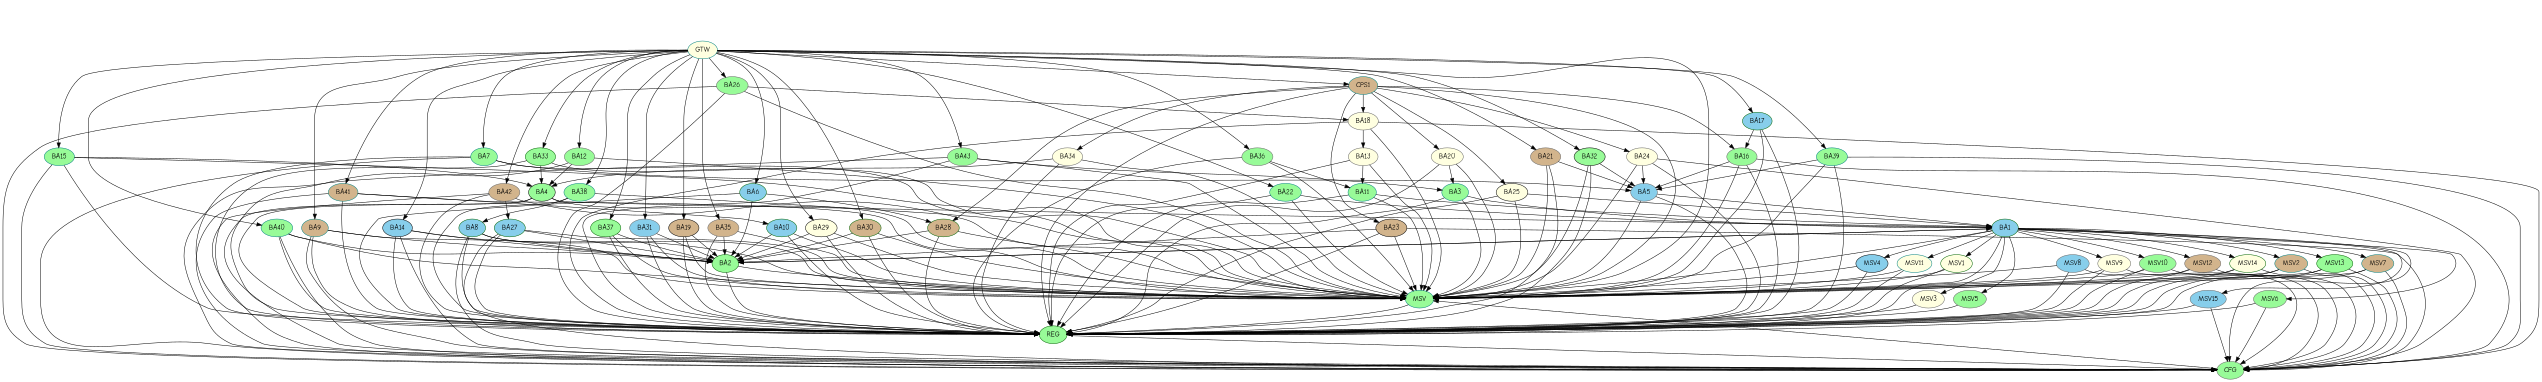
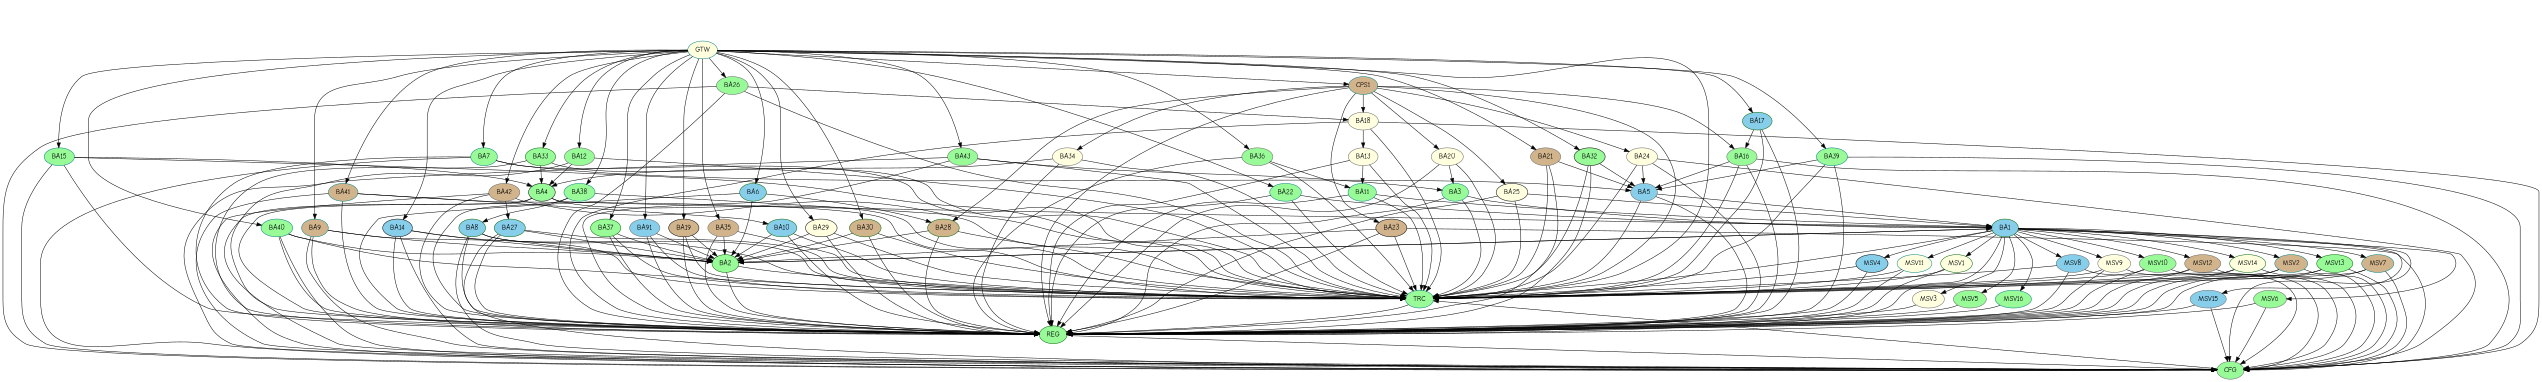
  strict digraph {
    fontname="Comic Neue"
    node [color=gray40 fillcolor=palegreen fontname="Comic Neue" style=filled]
    edge [fontname="Comic Neue"]
    n1 [color=darkgreen fillcolor=skyblue label=BA1]
    n2 [color=darkgreen label=BA2]
    n3 [color=darkgreen label=REG]
    n4 [label=CFG]
-   n5 [color=teal label=MSV]
+   n5 [color=teal label=TRC]
    n6 [color=darkgreen fillcolor=lightyellow label=MSV1]
    n7 [color=teal fillcolor=tan label=MSV2]
    n8 [fillcolor=lightyellow label=MSV3]
    n9 [color=black fillcolor=skyblue label=MSV4]
    n10 [label=MSV5]
    n11 [label=MSV6]
    n12 [color=teal fillcolor=tan label=MSV7]
    n13 [fillcolor=skyblue label=MSV8]
    n14 [fillcolor=lightyellow label=MSV9]
    n15 [label=MSV10]
    n16 [color=teal fillcolor=lightyellow label=MSV11]
    n17 [fillcolor=tan label=MSV12]
    n18 [color=darkgreen label=MSV13]
    n19 [color=darkgreen fillcolor=lightyellow label=MSV14]
    n20 [fillcolor=skyblue label=MSV15]
+   n21 [color=teal label=MSV16]
    n22 [color=teal label=BA3]
    n23 [color=black label=BA4]
    n24 [fillcolor=skyblue label=BA5]
    n25 [color=darkgreen fillcolor=skyblue label=BA6]
    n26 [color=darkgreen fillcolor=tan label=BA28]
    n27 [color=teal label=BA7]
    n28 [color=darkgreen fillcolor=skyblue label=BA8]
    n29 [color=teal fillcolor=tan label=BA9]
    n30 [color=darkgreen fillcolor=skyblue label=BA10]
    n31 [color=teal label=BA11]
    n32 [label=BA12]
    n33 [fillcolor=lightyellow label=BA13]
    n34 [color=black fillcolor=skyblue label=BA14]
    n35 [color=teal label=BA15]
    n36 [label=BA16]
    n37 [color=darkgreen fillcolor=skyblue label=BA17]
    n38 [fillcolor=lightyellow label=BA18]
    n39 [color=black fillcolor=tan label=BA19]
    n40 [fillcolor=lightyellow label=BA20]
    n41 [fillcolor=tan label=BA21]
    n42 [color=teal label=BA22]
    n43 [color=black fillcolor=tan label=BA23]
    n44 [fillcolor=lightyellow label=BA24]
    n45 [color=black fillcolor=lightyellow label=BA25]
    n46 [label=BA26]
    n47 [color=darkgreen fillcolor=skyblue label=BA27]
    n48 [color=black fillcolor=lightyellow label=BA29]
    n49 [color=darkgreen fillcolor=tan label=BA30]
-   n50 [fillcolor=skyblue label=BA31]
+   n50 [fillcolor=skyblue label=BA91]
    n51 [color=black label=BA32]
    n52 [color=darkgreen label=BA33]
    n53 [fillcolor=lightyellow label=BA34]
    n54 [fillcolor=tan label=BA35]
    n55 [label=BA36]
    n56 [color=darkgreen label=BA37]
    n57 [color=teal label=BA38]
    n58 [color=teal label=BA39]
    n59 [color=teal label=BA40]
    n60 [color=teal fillcolor=tan label=BA41]
    n61 [fillcolor=tan label=BA42]
    n62 [label=BA43]
    n63 [color=teal fillcolor=tan label=CPS1]
    n64 [color=teal fillcolor=lightyellow label=GTW]
    n1 -> n2
    n1 -> n3
    n1 -> n4
    n1 -> n5
    n1 -> n6
    n1 -> n7
    n1 -> n8
    n1 -> n9
    n1 -> n10
    n1 -> n11
    n1 -> n12
+   n1 -> n13
    n1 -> n14
    n1 -> n15
    n1 -> n16
    n1 -> n17
    n1 -> n18
    n1 -> n19
    n1 -> n20
+   n1 -> n21
    n2 -> n1
    n2 -> n3
    n2 -> n5
    n3 -> n4
    n4 -> n5
    n5 -> n3
    n6 -> n3
    n6 -> n5
    n7 -> n3
    n7 -> n4
    n7 -> n5
    n8 -> n3
    n9 -> n3
    n9 -> n5
    n10 -> n3
    n11 -> n3
    n11 -> n4
    n12 -> n3
    n12 -> n4
    n12 -> n5
    n13 -> n3
    n13 -> n4
    n13 -> n5
    n14 -> n3
    n14 -> n4
    n14 -> n5
    n15 -> n3
    n15 -> n4
    n15 -> n5
    n16 -> n3
    n16 -> n5
    n17 -> n3
    n17 -> n4
    n17 -> n5
    n18 -> n3
    n18 -> n4
    n18 -> n5
    n19 -> n3
    n19 -> n4
    n19 -> n5
    n20 -> n3
    n20 -> n4
+   n21 -> n3
    n22 -> n1
    n22 -> n3
    n22 -> n5
    n23 -> n1
    n23 -> n3
    n23 -> n4
    n23 -> n5
    n24 -> n1
    n24 -> n3
    n24 -> n5
    n25 -> n2
    n25 -> n3
    n25 -> n26
    n26 -> n2
    n26 -> n3
    n26 -> n5
    n27 -> n3
    n27 -> n4
    n27 -> n5
    n27 -> n24
    n28 -> n2
    n28 -> n3
    n28 -> n4
    n28 -> n5
    n29 -> n2
    n29 -> n3
    n29 -> n4
    n29 -> n5
    n30 -> n2
    n30 -> n3
    n30 -> n5
    n31 -> n1
    n31 -> n3
    n31 -> n5
    n32 -> n3
    n32 -> n5
    n32 -> n23
    n33 -> n3
    n33 -> n5
    n33 -> n31
    n34 -> n2
    n34 -> n3
    n34 -> n4
    n34 -> n5
    n35 -> n3
    n35 -> n4
    n35 -> n5
    n35 -> n23
    n36 -> n3
    n36 -> n4
    n36 -> n5
    n36 -> n24
    n37 -> n3
    n37 -> n5
    n37 -> n36
    n38 -> n3
    n38 -> n4
    n38 -> n5
    n38 -> n33
    n39 -> n2
    n39 -> n3
    n39 -> n5
    n40 -> n3
    n40 -> n5
    n40 -> n22
    n41 -> n3
    n41 -> n5
    n41 -> n24
    n42 -> n1
    n42 -> n3
    n42 -> n5
    n43 -> n2
    n43 -> n3
    n43 -> n4
    n43 -> n5
    n44 -> n3
    n44 -> n4
    n44 -> n5
    n44 -> n24
    n45 -> n1
    n45 -> n3
    n45 -> n5
    n46 -> n3
    n46 -> n4
    n46 -> n5
    n46 -> n38
    n47 -> n2
    n47 -> n3
    n47 -> n4
    n47 -> n5
    n48 -> n2
    n48 -> n3
    n48 -> n5
    n49 -> n2
    n49 -> n3
    n49 -> n5
    n50 -> n2
    n50 -> n3
    n50 -> n5
    n51 -> n3
    n51 -> n5
    n51 -> n24
    n52 -> n3
    n52 -> n5
    n52 -> n23
    n53 -> n3
    n53 -> n5
    n53 -> n23
    n54 -> n2
    n54 -> n3
    n54 -> n5
    n55 -> n3
    n55 -> n5
    n55 -> n31
    n56 -> n2
    n56 -> n3
    n56 -> n5
    n57 -> n3
    n57 -> n5
    n57 -> n28
    n58 -> n3
    n58 -> n4
    n58 -> n5
    n58 -> n24
    n59 -> n2
    n59 -> n3
    n59 -> n4
    n59 -> n5
    n60 -> n3
    n60 -> n4
    n60 -> n5
    n60 -> n30
    n61 -> n3
    n61 -> n4
    n61 -> n5
    n61 -> n47
    n62 -> n3
    n62 -> n4
    n62 -> n5
    n62 -> n22
    n63 -> n3
    n63 -> n5
    n63 -> n26
    n63 -> n36
    n63 -> n38
    n63 -> n40
    n63 -> n43
    n63 -> n44
    n63 -> n45
    n63 -> n53
    n64 -> n5
    n64 -> n25
    n64 -> n27
    n64 -> n29
    n64 -> n32
    n64 -> n34
    n64 -> n35
    n64 -> n37
    n64 -> n39
    n64 -> n41
    n64 -> n42
    n64 -> n46
    n64 -> n48
    n64 -> n49
    n64 -> n50
    n64 -> n51
    n64 -> n52
    n64 -> n54
    n64 -> n55
    n64 -> n56
    n64 -> n57
    n64 -> n58
    n64 -> n59
    n64 -> n60
    n64 -> n61
    n64 -> n62
    n64 -> n63
  }
